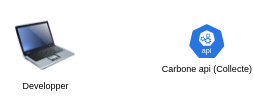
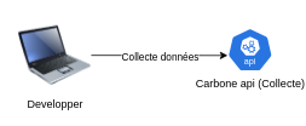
  <mxCell id="0" />
  <mxCell id="1" parent="0" />
  <mxCell id="2" value="Carbone api (Collecte)" style="aspect=fixed;sketch=0;html=1;dashed=0;whitespace=wrap;verticalLabelPosition=bottom;verticalAlign=top;fillColor=#2875E2;strokeColor=#ffffff;points=[[0.005,0.63,0],[0.1,0.2,0],[0.9,0.2,0],[0.5,0,0],[0.995,0.63,0],[0.72,0.99,0],[0.5,1,0],[0.28,0.99,0]];shape=mxgraph.kubernetes.icon2;kubernetesLabel=1;prIcon=api" vertex="1" parent="1"><mxGeometry x="250" y="30" width="50" height="48" as="geometry" /></mxCell>
  <mxCell id="3" value="Developper&lt;div&gt;&lt;br&gt;&lt;/div&gt;" style="image;html=1;image=img/lib/clip_art/computers/Laptop_128x128.png" vertex="1" parent="1"><mxGeometry x="20" y="20" width="80" height="80" as="geometry" /></mxCell>
+ <mxCell id="4" style="edgeStyle=none;html=1;entryX=0.005;entryY=0.63;entryDx=0;entryDy=0;entryPerimeter=0;" edge="1" parent="1" source="3" target="2"><mxGeometry relative="1" as="geometry" /></mxCell>
+ <mxCell id="5" value="Collecte données" style="edgeLabel;html=1;align=center;verticalAlign=middle;resizable=0;points=[];" vertex="1" connectable="0" parent="4"><mxGeometry x="0.012" y="-1" relative="1" as="geometry"><mxPoint as="offset" /></mxGeometry></mxCell>
